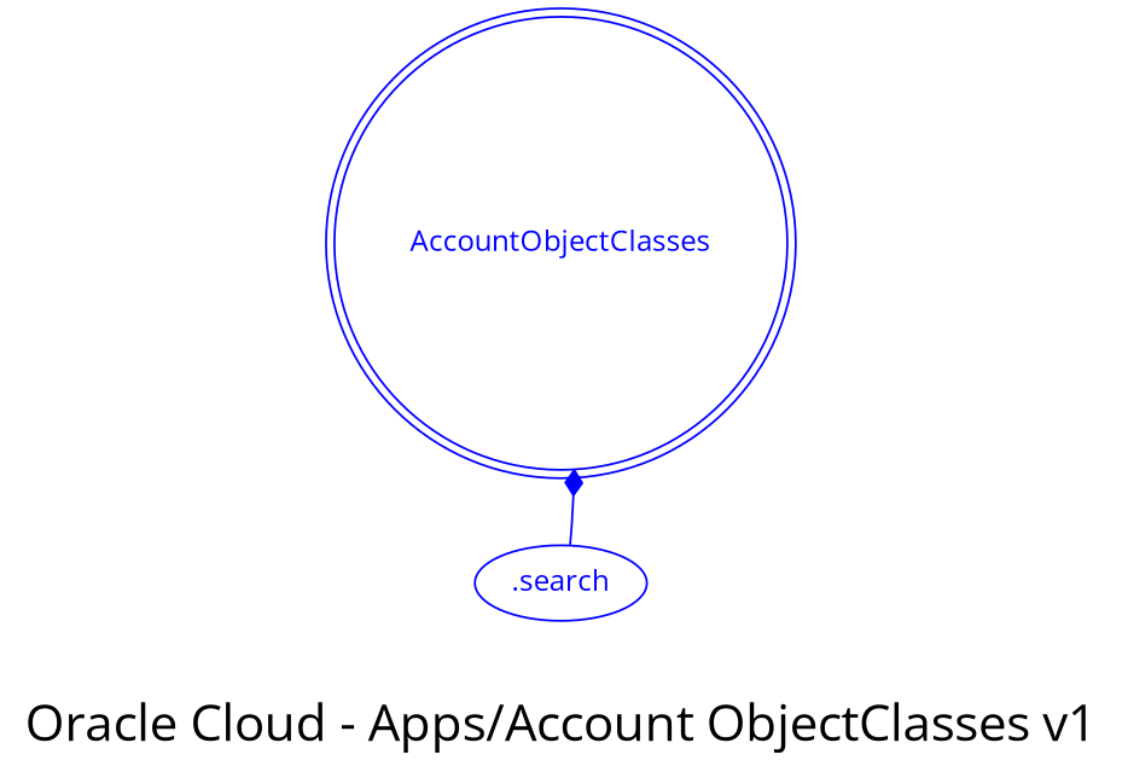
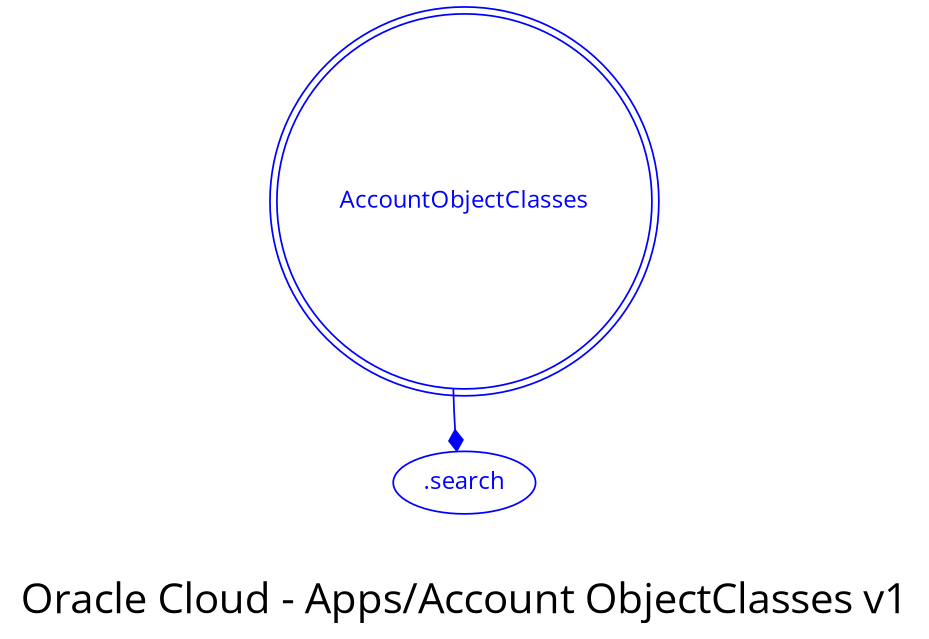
  digraph {
    fontsize=24
    label="Oracle Cloud - Apps/Account ObjectClasses v1"
    splines=true
    fontname="Open Sans"
    node [color=blue fontcolor=blue fontname="Open Sans"]
    AccountObjectClasses [shape=doublecircle]
    ".search" [shape=ellipse]
-   ".search" -> AccountObjectClasses [arrowhead=diamond arrowtail=none color=blue fontcolor=blue fontname="Open Sans"]
+   AccountObjectClasses -> ".search" [arrowhead=diamond arrowtail=none color=blue fontcolor=blue fontname="Open Sans"]
  }
